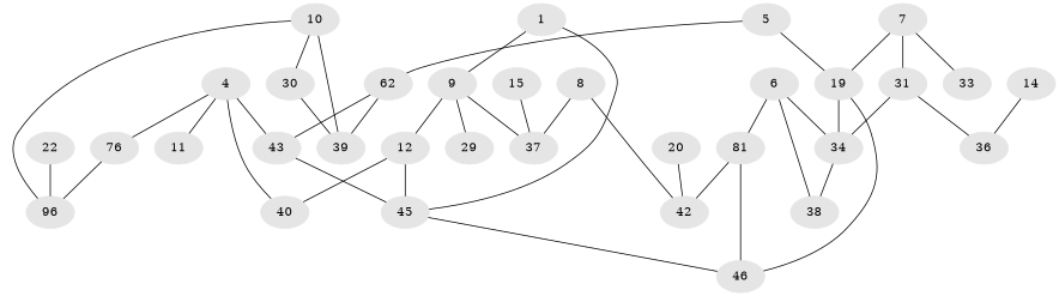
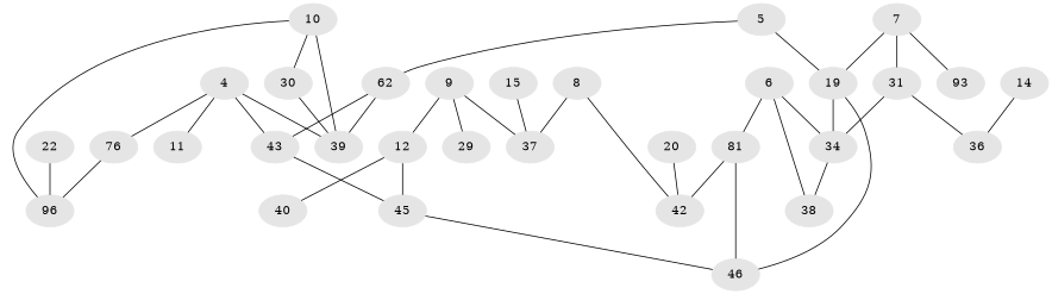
  graph {
    node [color=gray90 style=filled]
    edge [weight=1.0]
-   1
    9
    45
    37
    12
    29
    46
    4
    11
    n10 [label=76]
    39
    43
    n13 [label=96]
    5
    19
    n16 [label=62]
    34
    6
    38
    n20 [label=81]
    42
    7
    31
-   33
+   33 [label=93]
    36
    8
    40
    10
    30
    14
    15
    20
    22
-   1 -- 9
-   1 -- 45
    9 -- 37
    9 -- 12
    9 -- 29
    45 -- 46
    12 -- 45
    12 -- 40
    4 -- 11
    4 -- n10
-   4 -- 40
+   4 -- 39
    4 -- 43
    n10 -- n13
    43 -- 45 [weight=2.0]
    5 -- 19
    5 -- n16
    19 -- 46
    19 -- 34
    n16 -- 39
    n16 -- 43
    34 -- 38
    6 -- 34
    6 -- 38
    6 -- n20
    n20 -- 46
    n20 -- 42 [weight=2.0]
    7 -- 19
    7 -- 31
    7 -- 33
    31 -- 34
    31 -- 36
    8 -- 37
    8 -- 42
    10 -- 39 [weight=2.0]
    10 -- n13
    10 -- 30
    30 -- 39
    14 -- 36
    15 -- 37
    20 -- 42
    22 -- n13
  }
